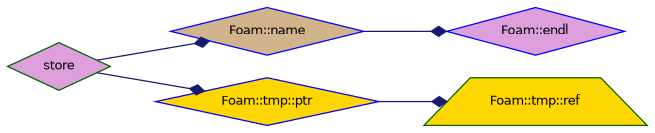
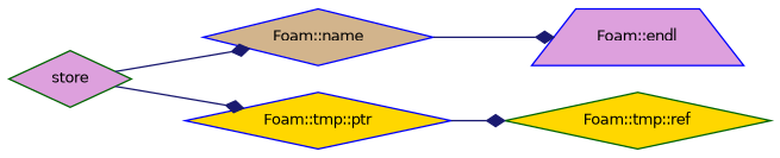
  digraph {
    rankdir=LR
    node [color=blue fillcolor=plum fontname=Helvetica fontsize=10 shape=diamond style=filled]
    edge [arrowhead=diamond color=midnightblue fontname=Helvetica fontsize=10 labelfontname=Helvetica labelfontsize=10 style=solid]
    n1 [color=darkgreen fontcolor=black height=0.2 label=store width=0.4]
    n2 [fillcolor=tan height=0.2 label="Foam::name" width=0.4]
    n3 [fillcolor=gold height=0.2 label="Foam::tmp::ptr" width=0.4]
-   n4 [height=0.2 label="Foam::endl" width=0.4]
-   n5 [color=darkgreen fillcolor=gold height=0.2 label="Foam::tmp::ref" shape=trapezium width=0.4]
+   n4 [height=0.2 label="Foam::endl" shape=trapezium width=0.4]
+   n5 [color=darkgreen fillcolor=gold height=0.2 label="Foam::tmp::ref" width=0.4]
    n1 -> n2
    n1 -> n3
    n2 -> n4
    n3 -> n5
  }
